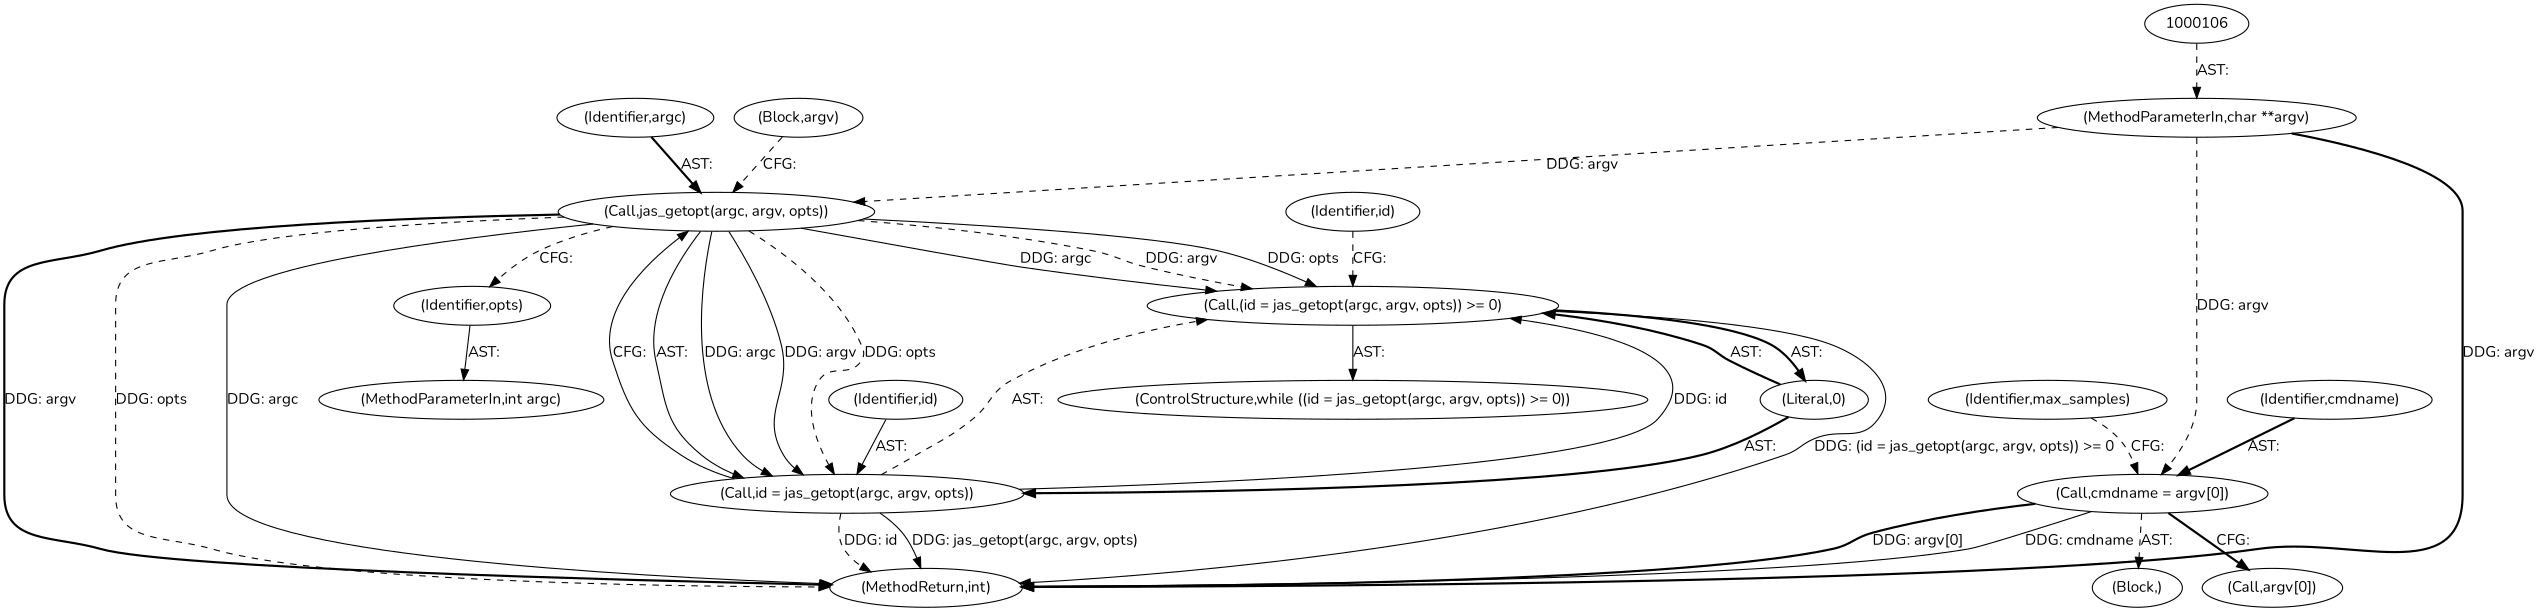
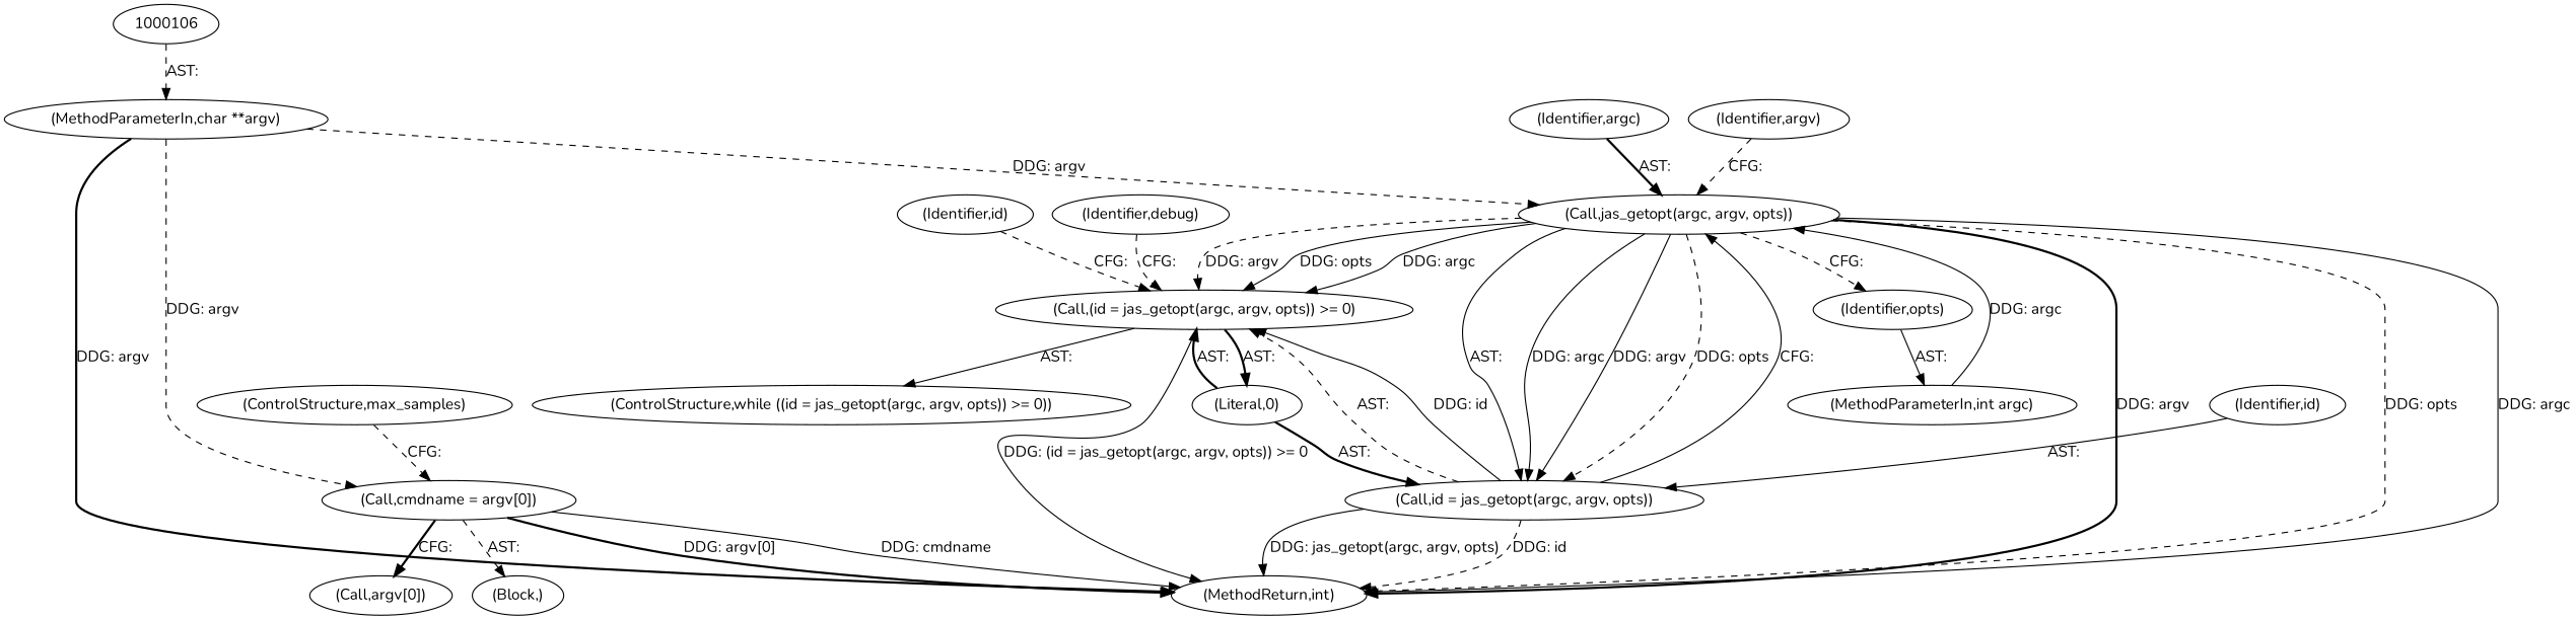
  digraph {
    fontname=Nunito
    node [fontname=Nunito]
    edge [fontname=Nunito style=solid]
    n1 [label="(MethodParameterIn,char **argv)"]
    n2 [label="(Call,cmdname = argv[0])"]
    n3 [label="(Call,jas_getopt(argc, argv, opts))"]
    n4 [label="(MethodReturn,int)"]
    n5 [label="(Call,argv[0])"]
    n6 [label="(Block,)"]
    n7 [label="(Call,(id = jas_getopt(argc, argv, opts)) >= 0)"]
    n8 [label="(Call,id = jas_getopt(argc, argv, opts))"]
    n9 [label="(Identifier,opts)"]
    1000106
    n11 [label="(Literal,0)"]
    n12 [label="(ControlStructure,while ((id = jas_getopt(argc, argv, opts)) >= 0))"]
    n13 [label="(MethodParameterIn,int argc)"]
    n14 [label="(Identifier,argc)"]
    n15 [label="(Identifier,id)"]
-   n16 [label="(Identifier,cmdname)"]
    n17 [label="(Identifier,id)"]
-   n18 [label="(Block,argv)"]
-   n20 [label="(Identifier,max_samples)"]
+   n18 [label="(Identifier,argv)"]
+   n19 [label="(Identifier,debug)"]
+   n20 [label="(ControlStructure,max_samples)"]
    n1 -> n2 [label="DDG: argv" style=dashed]
    n1 -> n3 [label="DDG: argv" style=dashed]
    n1 -> n4 [label="DDG: argv" style=bold]
    n2 -> n4 [label="DDG: cmdname"]
    n2 -> n4 [label="DDG: argv[0]" style=bold]
    n2 -> n5 [label="CFG: " style=bold]
    n2 -> n6 [label="AST: " style=dashed]
    n3 -> n4 [label="DDG: argv" style=bold]
    n3 -> n4 [label="DDG: opts" style=dashed]
    n3 -> n4 [label="DDG: argc"]
    n3 -> n7 [label="DDG: argc"]
    n3 -> n7 [label="DDG: argv" style=dashed]
    n3 -> n7 [label="DDG: opts"]
    n3 -> n8 [label="AST: "]
    n3 -> n8 [label="DDG: argc"]
    n3 -> n8 [label="DDG: argv"]
    n3 -> n8 [label="DDG: opts" style=dashed]
    n3 -> n9 [label="CFG: " style=dashed]
    n7 -> n4 [label="DDG: (id = jas_getopt(argc, argv, opts)) >= 0"]
    n7 -> n11 [label="AST: " style=bold]
    n7 -> n12 [label="AST: "]
    n8 -> n3 [label="CFG: "]
    n8 -> n4 [label="DDG: jas_getopt(argc, argv, opts)"]
    n8 -> n4 [label="DDG: id" style=dashed]
    n8 -> n7 [label="AST: " style=dashed]
    n8 -> n7 [label="DDG: id"]
    n9 -> n13 [label="AST: "]
    1000106 -> n1 [label="AST: " style=dashed]
    n11 -> n7 [label="AST: " style=bold]
    n11 -> n8 [label="AST: " style=bold]
+   n13 -> n3 [label="DDG: argc"]
    n14 -> n3 [label="AST: " style=bold]
    n15 -> n8 [label="AST: "]
-   n16 -> n2 [label="AST: " style=bold]
    n17 -> n7 [label="CFG: " style=dashed]
    n18 -> n3 [label="CFG: " style=dashed]
+   n19 -> n7 [label="CFG: " style=dashed]
    n20 -> n2 [label="CFG: " style=dashed]
  }
